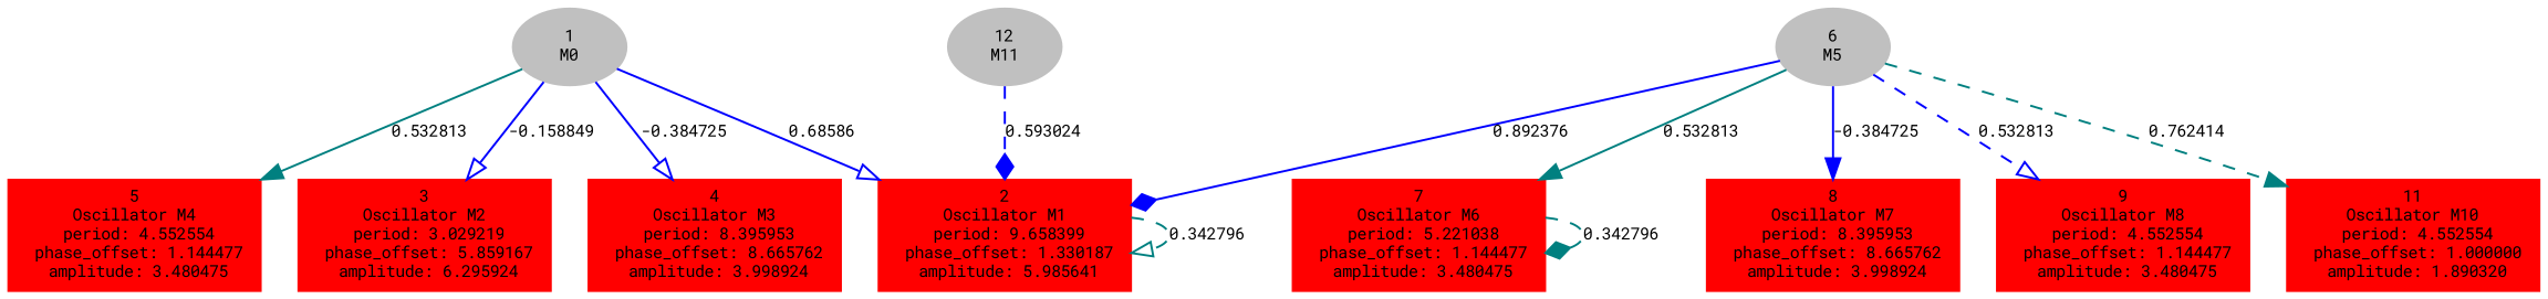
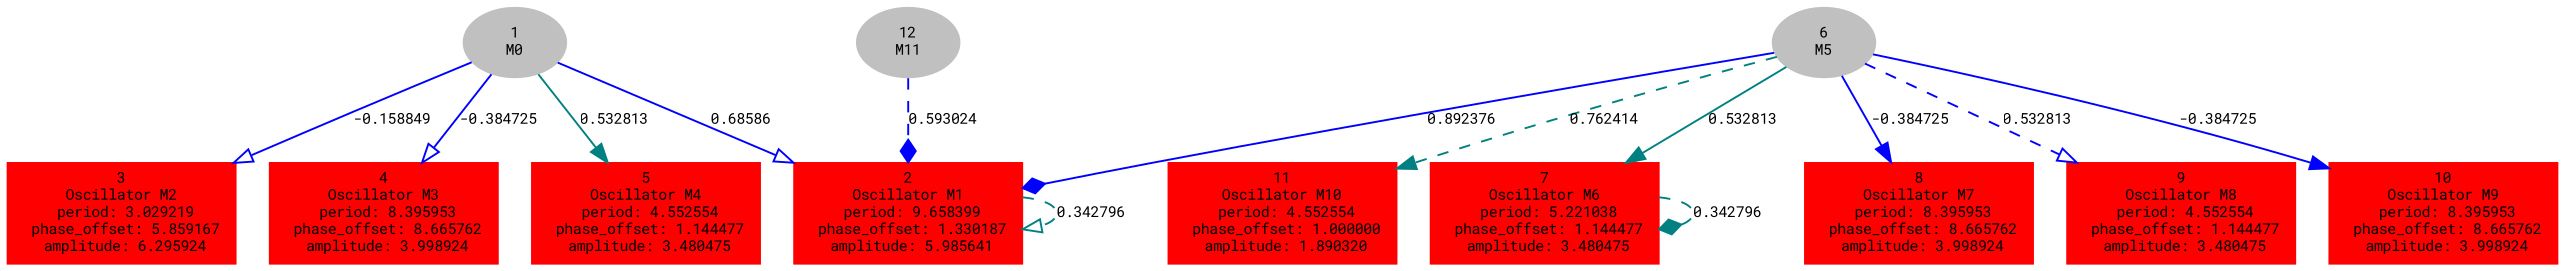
  digraph {
    fontname="Roboto Mono"
    forcelabels=true
    node [color=red fontname="Roboto Mono" fontsize=8 style=filled shape=box]
    edge [arrowhead=onormal color=blue fontname="Roboto Mono" fontsize=8 style=solid]
    n1 [color=grey label=<1<BR/>M0> shape=""]
    n2 [label=<2<BR />Oscillator M1<BR /> period: 9.658399<BR /> phase_offset: 1.330187<BR /> amplitude: 5.985641>]
    n3 [label=<3<BR />Oscillator M2<BR /> period: 3.029219<BR /> phase_offset: 5.859167<BR /> amplitude: 6.295924>]
    n4 [label=<4<BR />Oscillator M3<BR /> period: 8.395953<BR /> phase_offset: 8.665762<BR /> amplitude: 3.998924>]
    n5 [label=<5<BR />Oscillator M4<BR /> period: 4.552554<BR /> phase_offset: 1.144477<BR /> amplitude: 3.480475>]
    n6 [color=grey label=<6<BR/>M5> shape=""]
    n7 [label=<7<BR />Oscillator M6<BR /> period: 5.221038<BR /> phase_offset: 1.144477<BR /> amplitude: 3.480475>]
    n8 [label=<8<BR />Oscillator M7<BR /> period: 8.395953<BR /> phase_offset: 8.665762<BR /> amplitude: 3.998924>]
    n9 [label=<9<BR />Oscillator M8<BR /> period: 4.552554<BR /> phase_offset: 1.144477<BR /> amplitude: 3.480475>]
+   n10 [label=<10<BR />Oscillator M9<BR /> period: 8.395953<BR /> phase_offset: 8.665762<BR /> amplitude: 3.998924>]
    n11 [label=<11<BR />Oscillator M10<BR /> period: 4.552554<BR /> phase_offset: 1.000000<BR /> amplitude: 1.890320>]
    n12 [color=grey label=<12<BR/>M11> shape=""]
    n1 -> n2 [label="0.68586 "]
    n1 -> n3 [label="-0.158849 "]
    n1 -> n4 [label="-0.384725 "]
    n1 -> n5 [arrowhead=normal color=teal label="0.532813 "]
    n2 -> n2 [color=teal label="0.342796 " style=dashed]
    n6 -> n2 [arrowhead=diamond label="0.892376 "]
    n6 -> n7 [arrowhead=normal color=teal label="0.532813 "]
    n6 -> n8 [arrowhead=normal label="-0.384725 "]
    n6 -> n9 [label="0.532813 " style=dashed]
+   n6 -> n10 [arrowhead=normal label="-0.384725 "]
    n6 -> n11 [arrowhead=normal color=teal label="0.762414 " style=dashed]
    n7 -> n7 [arrowhead=diamond color=teal label="0.342796 " style=dashed]
    n12 -> n2 [arrowhead=diamond label="0.593024 " style=dashed]
  }
